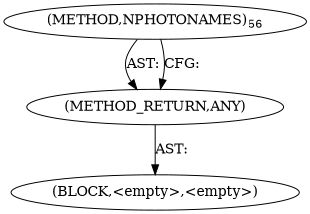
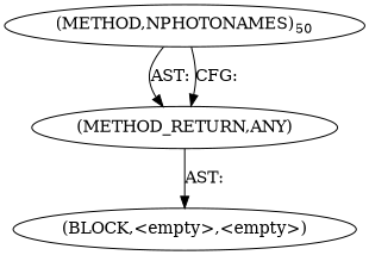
  digraph {
-   n1 [label=<(METHOD,NPHOTONAMES)<SUB>56</SUB>>]
+   n1 [label=<(METHOD,NPHOTONAMES)<SUB>50</SUB>>]
    n2 [label=<(METHOD_RETURN,ANY)>]
    n3 [label=<(BLOCK,&lt;empty&gt;,&lt;empty&gt;)>]
    n1 -> n2 [label="AST: "]
    n1 -> n2 [label="CFG: "]
    n2 -> n3 [label="AST: "]
  }
